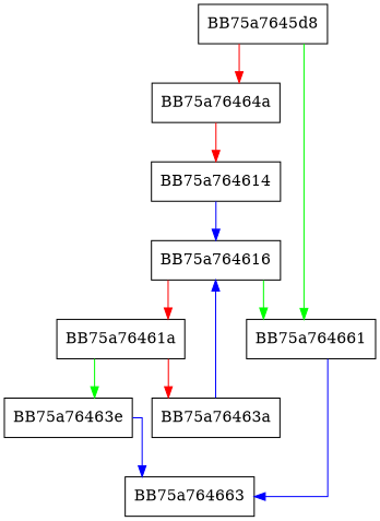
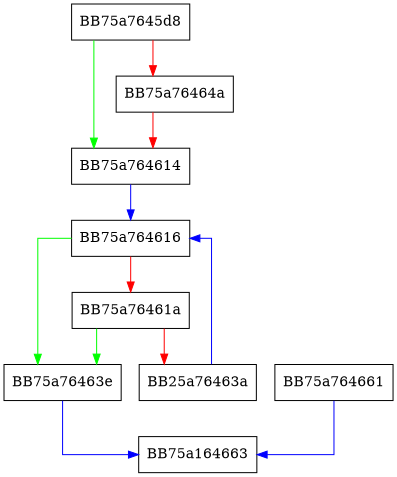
  digraph {
    splines=ortho
    node [shape=box]
    edge [color=red]
    BB75a7645d8
    BB75a764614
    n3 [label=BB75a76464a]
    BB75a764616
    BB75a764661
    BB75a76461a
-   BB75a764663
+   BB75a764663 [label=BB75a164663]
    BB75a76463e
-   BB75a76463a
-   BB75a7645d8 -> BB75a764661 [color=green]
+   BB75a76463a [label=BB25a76463a]
+   BB75a7645d8 -> BB75a764614 [color=green]
    BB75a7645d8 -> n3
    BB75a764614 -> BB75a764616 [color=blue]
    n3 -> BB75a764614
-   BB75a764616 -> BB75a764661 [color=green]
+   BB75a764616 -> BB75a76463e [color=green]
    BB75a764616 -> BB75a76461a
    BB75a764661 -> BB75a764663 [color=blue]
    BB75a76461a -> BB75a76463e [color=green]
    BB75a76461a -> BB75a76463a
    BB75a76463e -> BB75a764663 [color=blue]
    BB75a76463a -> BB75a764616 [color=blue]
  }
